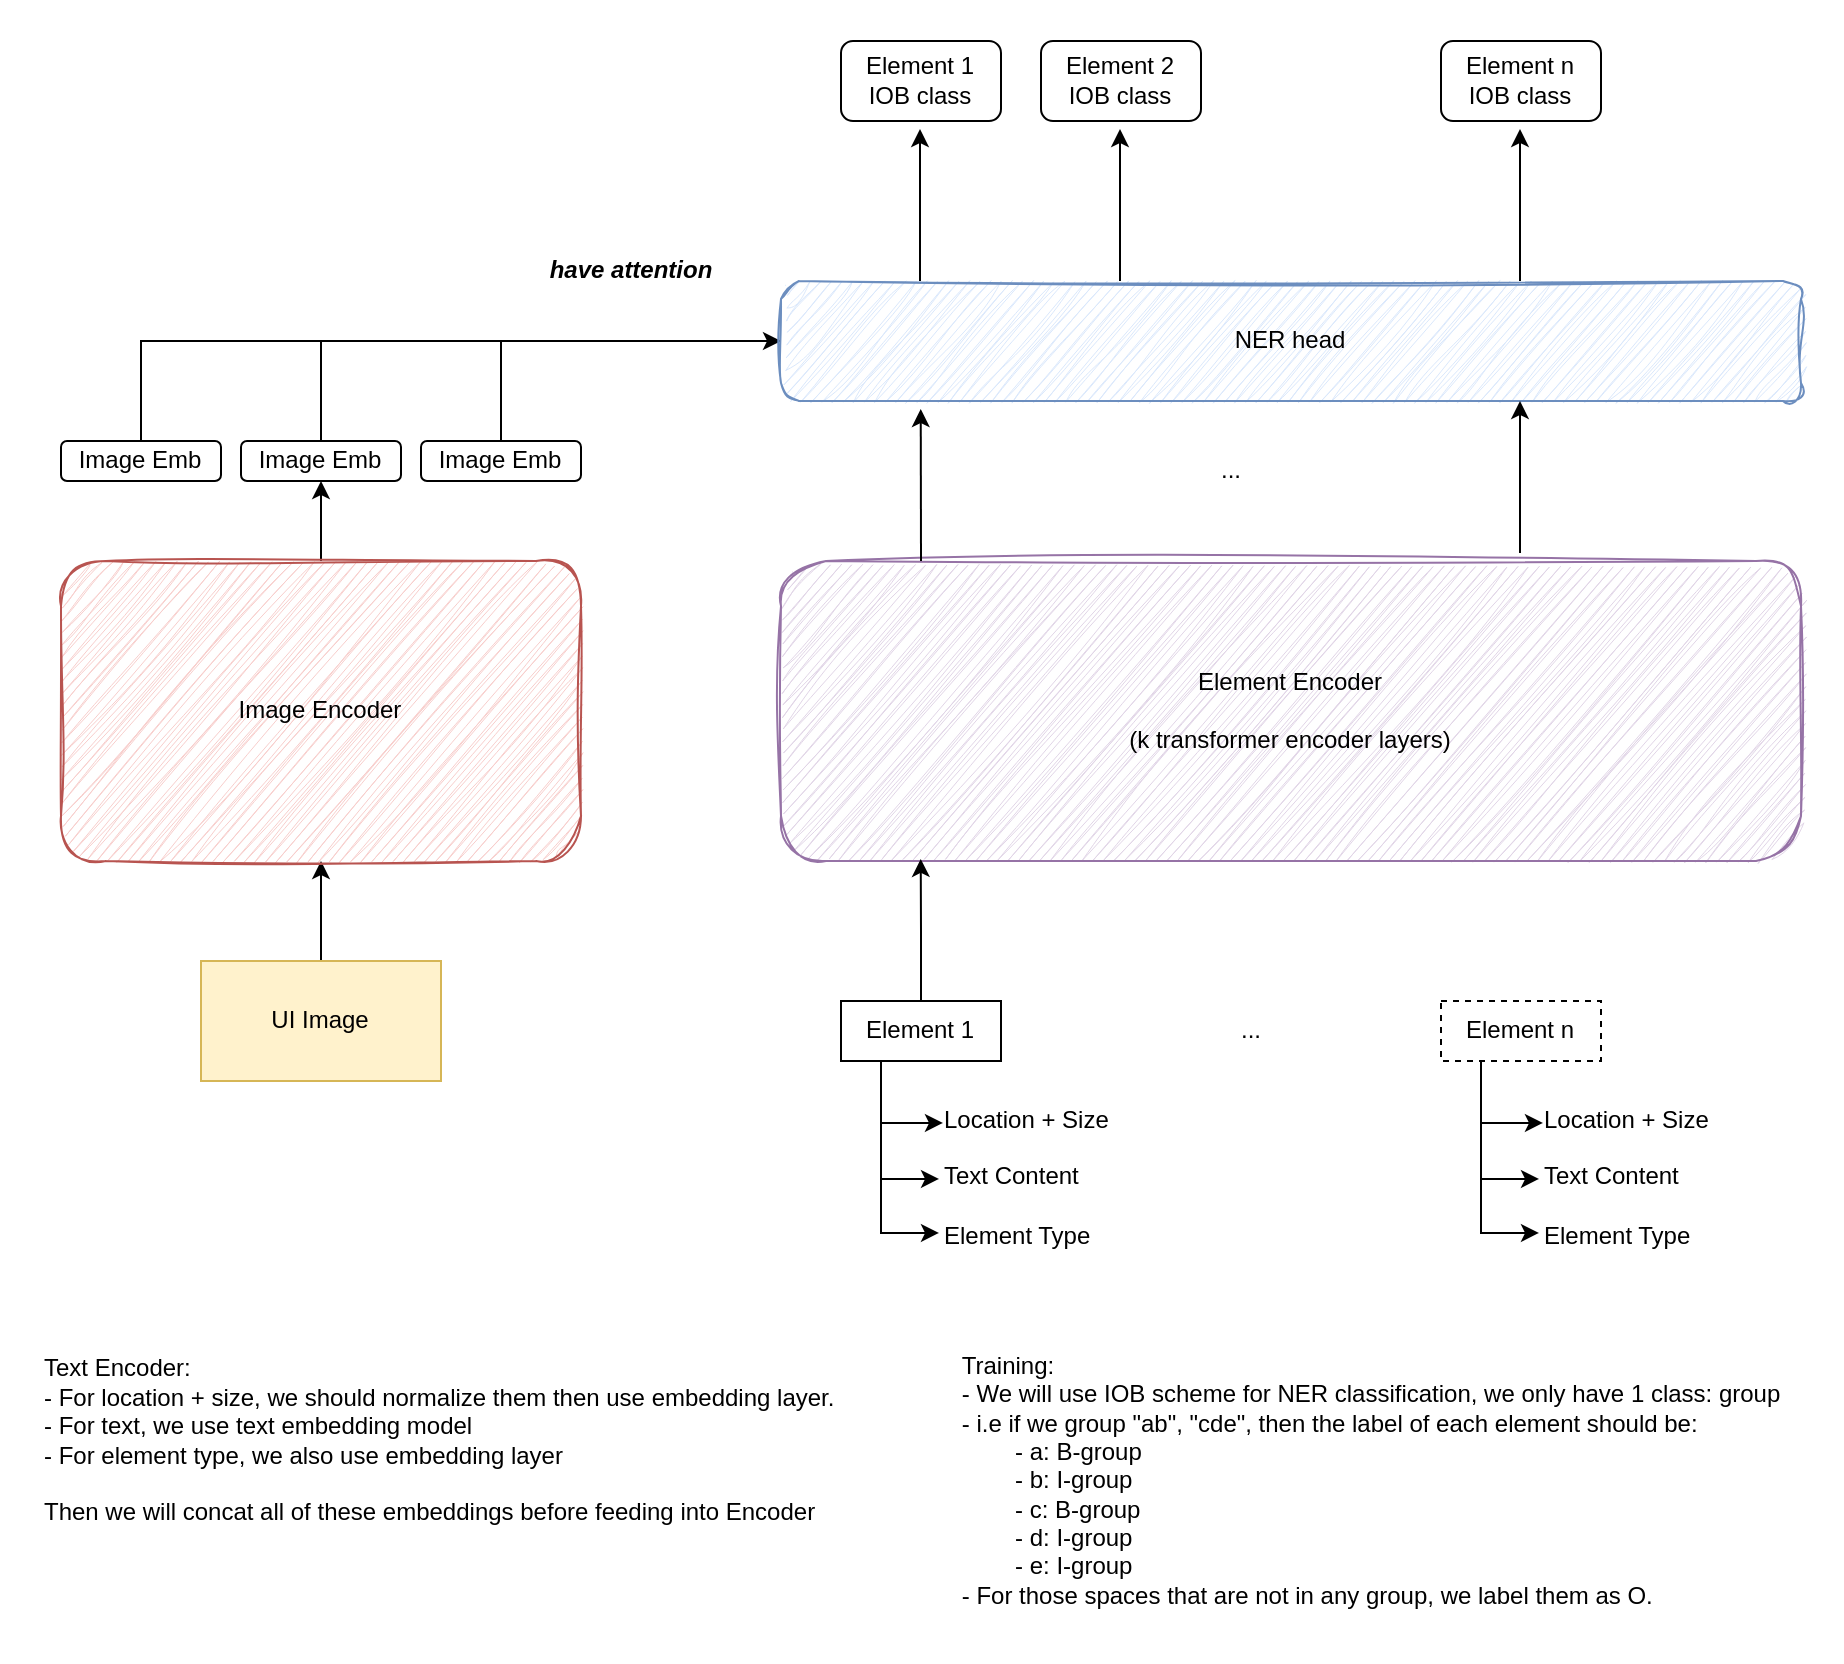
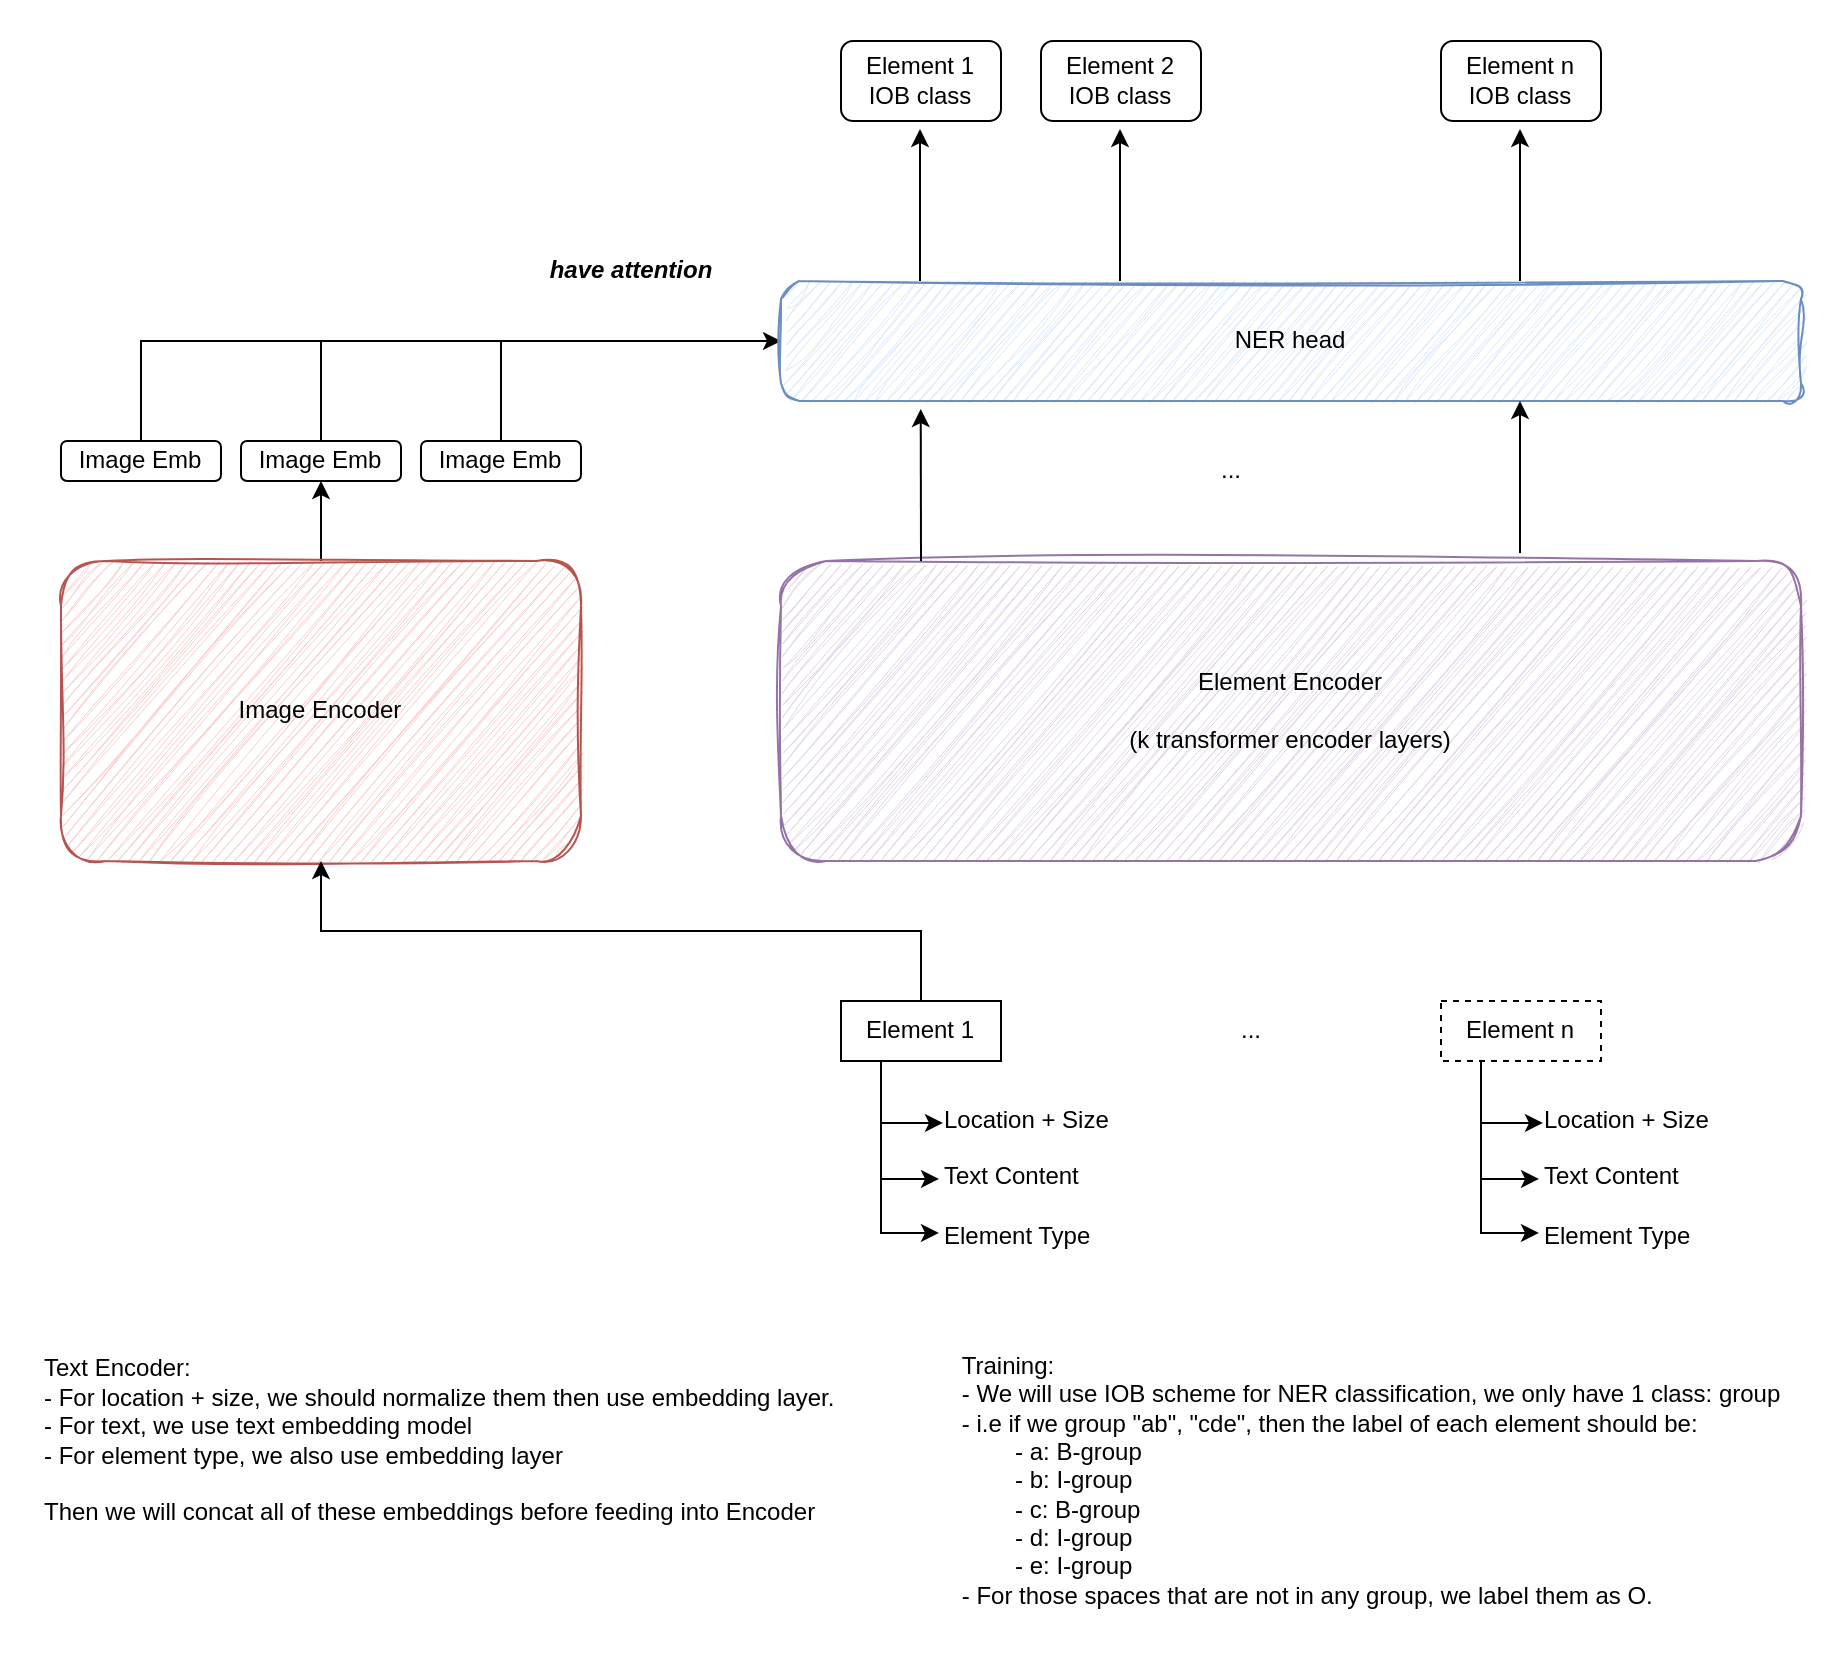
  <mxCell id="0" />
  <mxCell id="1" parent="0" />
- <mxCell id="2" style="edgeStyle=orthogonalEdgeStyle;rounded=0;orthogonalLoop=1;jettySize=auto;html=1;exitX=0.5;exitY=0;exitDx=0;exitDy=0;" edge="1" parent="1" source="3" target="5"><mxGeometry relative="1" as="geometry" /></mxCell>
- <mxCell id="3" value="UI Image" style="whiteSpace=wrap;html=1;fillColor=#fff2cc;strokeColor=#d6b656;" vertex="1" parent="1"><mxGeometry x="100" y="480" width="120" height="60" as="geometry" /></mxCell>
  <mxCell id="4" style="edgeStyle=orthogonalEdgeStyle;rounded=0;orthogonalLoop=1;jettySize=auto;html=1;exitX=0.5;exitY=0;exitDx=0;exitDy=0;entryX=0.5;entryY=1;entryDx=0;entryDy=0;" edge="1" parent="1" source="5" target="7"><mxGeometry relative="1" as="geometry" /></mxCell>
  <mxCell id="5" value="Image Encoder" style="rounded=1;whiteSpace=wrap;html=1;sketch=1;curveFitting=1;jiggle=2;glass=0;fillColor=#f8cecc;strokeColor=#b85450;" vertex="1" parent="1"><mxGeometry x="30" y="280" width="260" height="150" as="geometry" /></mxCell>
  <mxCell id="6" value="Image Emb" style="rounded=1;whiteSpace=wrap;html=1;" vertex="1" parent="1"><mxGeometry x="30" y="220" width="80" height="20" as="geometry" /></mxCell>
  <mxCell id="7" value="Image Emb" style="rounded=1;whiteSpace=wrap;html=1;" vertex="1" parent="1"><mxGeometry x="120" y="220" width="80" height="20" as="geometry" /></mxCell>
  <mxCell id="8" value="Image Emb" style="rounded=1;whiteSpace=wrap;html=1;" vertex="1" parent="1"><mxGeometry x="210" y="220" width="80" height="20" as="geometry" /></mxCell>
  <mxCell id="9" style="edgeStyle=orthogonalEdgeStyle;rounded=0;orthogonalLoop=1;jettySize=auto;html=1;exitX=0;exitY=0.5;exitDx=0;exitDy=0;entryX=0.5;entryY=0;entryDx=0;entryDy=0;startArrow=none;startFill=0;endArrow=none;endFill=0;" edge="1" parent="1" source="12" target="7"><mxGeometry relative="1" as="geometry" /></mxCell>
  <mxCell id="10" style="edgeStyle=orthogonalEdgeStyle;rounded=0;orthogonalLoop=1;jettySize=auto;html=1;exitX=0;exitY=0.5;exitDx=0;exitDy=0;entryX=0.5;entryY=0;entryDx=0;entryDy=0;endArrow=none;endFill=0;" edge="1" parent="1" source="12" target="8"><mxGeometry relative="1" as="geometry" /></mxCell>
  <mxCell id="11" style="edgeStyle=orthogonalEdgeStyle;rounded=0;orthogonalLoop=1;jettySize=auto;html=1;exitX=0;exitY=0.5;exitDx=0;exitDy=0;entryX=0.5;entryY=0;entryDx=0;entryDy=0;endArrow=none;endFill=0;startArrow=classic;startFill=1;" edge="1" parent="1" source="12" target="6"><mxGeometry relative="1" as="geometry" /></mxCell>
  <mxCell id="12" value="NER head" style="rounded=1;whiteSpace=wrap;html=1;fillColor=#dae8fc;strokeColor=#6c8ebf;sketch=1;curveFitting=1;jiggle=2;" vertex="1" parent="1"><mxGeometry x="390" y="140" width="510" height="60" as="geometry" /></mxCell>
  <mxCell id="13" value="Element Encoder&lt;br&gt;&lt;br&gt;(k transformer encoder layers)" style="rounded=1;whiteSpace=wrap;html=1;sketch=1;curveFitting=1;jiggle=2;glass=0;fillColor=#e1d5e7;strokeColor=#9673a6;" vertex="1" parent="1"><mxGeometry x="390" y="280" width="510" height="150" as="geometry" /></mxCell>
  <mxCell id="14" style="edgeStyle=orthogonalEdgeStyle;rounded=0;orthogonalLoop=1;jettySize=auto;html=1;exitX=0.25;exitY=1;exitDx=0;exitDy=0;entryX=-0.011;entryY=0.533;entryDx=0;entryDy=0;entryPerimeter=0;" edge="1" parent="1" source="15" target="17"><mxGeometry relative="1" as="geometry"><mxPoint x="440" y="595" as="targetPoint" /><Array as="points"><mxPoint x="440" y="589" /></Array></mxGeometry></mxCell>
  <mxCell id="15" value="Element 1" style="whiteSpace=wrap;html=1;" vertex="1" parent="1"><mxGeometry x="420" y="500" width="80" height="30" as="geometry" /></mxCell>
  <mxCell id="16" value="Location + Size" style="text;html=1;align=left;verticalAlign=middle;resizable=0;points=[];autosize=1;strokeColor=none;fillColor=none;" vertex="1" parent="1"><mxGeometry x="470" y="545" width="110" height="30" as="geometry" /></mxCell>
  <mxCell id="17" value="Text Content" style="text;html=1;align=left;verticalAlign=middle;resizable=0;points=[];autosize=1;strokeColor=none;fillColor=none;" vertex="1" parent="1"><mxGeometry x="470" y="573" width="90" height="30" as="geometry" /></mxCell>
  <mxCell id="18" value="Element Type" style="text;html=1;align=left;verticalAlign=middle;resizable=0;points=[];autosize=1;strokeColor=none;fillColor=none;" vertex="1" parent="1"><mxGeometry x="470" y="603" width="100" height="30" as="geometry" /></mxCell>
  <mxCell id="19" style="edgeStyle=orthogonalEdgeStyle;rounded=0;orthogonalLoop=1;jettySize=auto;html=1;exitX=0.25;exitY=1;exitDx=0;exitDy=0;entryX=0.009;entryY=0.533;entryDx=0;entryDy=0;entryPerimeter=0;" edge="1" parent="1" source="15" target="16"><mxGeometry relative="1" as="geometry" /></mxCell>
  <mxCell id="20" style="edgeStyle=orthogonalEdgeStyle;rounded=0;orthogonalLoop=1;jettySize=auto;html=1;exitX=0.25;exitY=1;exitDx=0;exitDy=0;entryX=-0.01;entryY=0.433;entryDx=0;entryDy=0;entryPerimeter=0;" edge="1" parent="1" source="15" target="18"><mxGeometry relative="1" as="geometry" /></mxCell>
- <mxCell id="21" style="edgeStyle=orthogonalEdgeStyle;rounded=0;orthogonalLoop=1;jettySize=auto;html=1;exitX=0.5;exitY=0;exitDx=0;exitDy=0;entryX=0.137;entryY=0.993;entryDx=0;entryDy=0;entryPerimeter=0;" edge="1" parent="1" source="15" target="13"><mxGeometry relative="1" as="geometry" /></mxCell>
+ <mxCell id="21" style="edgeStyle=orthogonalEdgeStyle;rounded=0;orthogonalLoop=1;jettySize=auto;html=1;exitX=0.5;exitY=0;exitDx=0;exitDy=0;" edge="1" parent="1" source="15" target="5"><mxGeometry relative="1" as="geometry" /></mxCell>
  <mxCell id="22" style="edgeStyle=orthogonalEdgeStyle;rounded=0;orthogonalLoop=1;jettySize=auto;html=1;exitX=0.25;exitY=1;exitDx=0;exitDy=0;entryX=-0.011;entryY=0.533;entryDx=0;entryDy=0;entryPerimeter=0;" edge="1" parent="1" source="23" target="25"><mxGeometry relative="1" as="geometry"><mxPoint x="740" y="595" as="targetPoint" /><Array as="points"><mxPoint x="740" y="589" /></Array></mxGeometry></mxCell>
  <mxCell id="23" value="Element n" style="whiteSpace=wrap;html=1;dashed=1;" vertex="1" parent="1"><mxGeometry x="720" y="500" width="80" height="30" as="geometry" /></mxCell>
  <mxCell id="24" value="Location + Size" style="text;html=1;align=left;verticalAlign=middle;resizable=0;points=[];autosize=1;strokeColor=none;fillColor=none;" vertex="1" parent="1"><mxGeometry x="770" y="545" width="110" height="30" as="geometry" /></mxCell>
  <mxCell id="25" value="Text Content" style="text;html=1;align=left;verticalAlign=middle;resizable=0;points=[];autosize=1;strokeColor=none;fillColor=none;" vertex="1" parent="1"><mxGeometry x="770" y="573" width="90" height="30" as="geometry" /></mxCell>
  <mxCell id="26" value="Element Type" style="text;html=1;align=left;verticalAlign=middle;resizable=0;points=[];autosize=1;strokeColor=none;fillColor=none;" vertex="1" parent="1"><mxGeometry x="770" y="603" width="100" height="30" as="geometry" /></mxCell>
  <mxCell id="27" style="edgeStyle=orthogonalEdgeStyle;rounded=0;orthogonalLoop=1;jettySize=auto;html=1;exitX=0.25;exitY=1;exitDx=0;exitDy=0;entryX=0.009;entryY=0.533;entryDx=0;entryDy=0;entryPerimeter=0;" edge="1" parent="1" source="23" target="24"><mxGeometry relative="1" as="geometry" /></mxCell>
  <mxCell id="28" style="edgeStyle=orthogonalEdgeStyle;rounded=0;orthogonalLoop=1;jettySize=auto;html=1;exitX=0.25;exitY=1;exitDx=0;exitDy=0;entryX=-0.01;entryY=0.433;entryDx=0;entryDy=0;entryPerimeter=0;" edge="1" parent="1" source="23" target="26"><mxGeometry relative="1" as="geometry" /></mxCell>
  <mxCell id="29" value="..." style="text;html=1;align=center;verticalAlign=middle;resizable=0;points=[];autosize=1;strokeColor=none;fillColor=none;" vertex="1" parent="1"><mxGeometry x="610" y="500" width="30" height="30" as="geometry" /></mxCell>
  <mxCell id="30" value="Text Encoder:&lt;br&gt;- For location + size, we should normalize them then use embedding layer.&lt;br&gt;- For text, we use text embedding model&lt;br&gt;- For element type, we also use embedding layer&lt;br&gt;&lt;br&gt;Then we will concat all of these embeddings before feeding into Encoder" style="text;html=1;align=left;verticalAlign=middle;resizable=0;points=[];autosize=1;strokeColor=none;fillColor=none;" vertex="1" parent="1"><mxGeometry x="20" y="670" width="420" height="100" as="geometry" /></mxCell>
  <mxCell id="31" value="have attention" style="text;html=1;align=center;verticalAlign=middle;resizable=0;points=[];autosize=1;strokeColor=none;fillColor=none;fontStyle=3" vertex="1" parent="1"><mxGeometry x="260" y="120" width="110" height="30" as="geometry" /></mxCell>
  <mxCell id="32" value="" style="endArrow=classic;html=1;rounded=0;entryX=0.137;entryY=1.067;entryDx=0;entryDy=0;entryPerimeter=0;" edge="1" parent="1" target="12"><mxGeometry width="50" height="50" relative="1" as="geometry"><mxPoint x="460" y="280" as="sourcePoint" /><mxPoint x="510" y="230" as="targetPoint" /></mxGeometry></mxCell>
  <mxCell id="33" value="" style="endArrow=classic;html=1;rounded=0;entryX=0.137;entryY=1.067;entryDx=0;entryDy=0;entryPerimeter=0;" edge="1" parent="1"><mxGeometry width="50" height="50" relative="1" as="geometry"><mxPoint x="759.5" y="276" as="sourcePoint" /><mxPoint x="759.5" y="200" as="targetPoint" /></mxGeometry></mxCell>
  <mxCell id="34" value="..." style="text;html=1;align=center;verticalAlign=middle;resizable=0;points=[];autosize=1;strokeColor=none;fillColor=none;" vertex="1" parent="1"><mxGeometry x="600" y="220" width="30" height="30" as="geometry" /></mxCell>
  <mxCell id="35" value="Element 1&lt;br style=&quot;border-color: var(--border-color);&quot;&gt;&lt;span style=&quot;&quot;&gt;IOB class&lt;/span&gt;" style="rounded=1;whiteSpace=wrap;html=1;" vertex="1" parent="1"><mxGeometry x="420" y="20" width="80" height="40" as="geometry" /></mxCell>
  <mxCell id="36" value="" style="endArrow=classic;html=1;rounded=0;entryX=0.137;entryY=1.067;entryDx=0;entryDy=0;entryPerimeter=0;" edge="1" parent="1"><mxGeometry width="50" height="50" relative="1" as="geometry"><mxPoint x="459.5" y="140" as="sourcePoint" /><mxPoint x="459.5" y="64" as="targetPoint" /></mxGeometry></mxCell>
  <mxCell id="37" value="Element 2&lt;br style=&quot;border-color: var(--border-color);&quot;&gt;&lt;span style=&quot;&quot;&gt;IOB class&lt;/span&gt;" style="rounded=1;whiteSpace=wrap;html=1;" vertex="1" parent="1"><mxGeometry x="520" y="20" width="80" height="40" as="geometry" /></mxCell>
  <mxCell id="38" value="" style="endArrow=classic;html=1;rounded=0;entryX=0.137;entryY=1.067;entryDx=0;entryDy=0;entryPerimeter=0;" edge="1" parent="1"><mxGeometry width="50" height="50" relative="1" as="geometry"><mxPoint x="559.5" y="140" as="sourcePoint" /><mxPoint x="559.5" y="64" as="targetPoint" /></mxGeometry></mxCell>
  <mxCell id="39" value="Element n&lt;br style=&quot;border-color: var(--border-color);&quot;&gt;&lt;span style=&quot;&quot;&gt;IOB class&lt;/span&gt;" style="rounded=1;whiteSpace=wrap;html=1;" vertex="1" parent="1"><mxGeometry x="720" y="20" width="80" height="40" as="geometry" /></mxCell>
  <mxCell id="40" value="" style="endArrow=classic;html=1;rounded=0;entryX=0.137;entryY=1.067;entryDx=0;entryDy=0;entryPerimeter=0;" edge="1" parent="1"><mxGeometry width="50" height="50" relative="1" as="geometry"><mxPoint x="759.5" y="140" as="sourcePoint" /><mxPoint x="759.5" y="64" as="targetPoint" /></mxGeometry></mxCell>
  <mxCell id="41" value="&lt;div style=&quot;text-align: left;&quot;&gt;Training:&lt;/div&gt;&lt;span style=&quot;white-space: pre;&quot;&gt;&lt;div style=&quot;text-align: left;&quot;&gt;- &lt;span style=&quot;background-color: initial; white-space-collapse: collapse;&quot;&gt;We will use IOB scheme for NER classification, we only have 1 class: group&lt;br&gt;- i.e if we group &quot;ab&quot;, &quot;cde&quot;, then the label of each element should be:&lt;/span&gt;&lt;/div&gt;&lt;div style=&quot;text-align: left;&quot;&gt;&lt;span style=&quot;background-color: initial; white-space-collapse: collapse;&quot;&gt;&lt;span style=&quot;white-space: pre;&quot;&gt;&#09;&lt;/span&gt;- a: B-group&lt;/span&gt;&lt;/div&gt;&lt;div style=&quot;text-align: left;&quot;&gt;&lt;span style=&quot;background-color: initial; white-space-collapse: collapse;&quot;&gt;&lt;span style=&quot;white-space: pre;&quot;&gt;&#09;&lt;/span&gt;- b: I-group&lt;br&gt;&amp;nbsp; &amp;nbsp; &amp;nbsp; &amp;nbsp; - c: B-group&lt;br&gt;&amp;nbsp; &amp;nbsp; &amp;nbsp; &amp;nbsp; - d: I-group&lt;/span&gt;&lt;/div&gt;&lt;div style=&quot;text-align: left;&quot;&gt;&lt;span style=&quot;background-color: initial; white-space-collapse: collapse;&quot;&gt;&lt;span style=&quot;white-space: pre;&quot;&gt;&#09;&lt;/span&gt;- e: I-group&lt;/span&gt;&lt;/div&gt;&lt;div style=&quot;text-align: left;&quot;&gt;&lt;span style=&quot;background-color: initial; white-space-collapse: collapse;&quot;&gt;- For those spaces that are not in any group, we label them as O.&amp;nbsp;&lt;/span&gt;&lt;br&gt;&lt;/div&gt;&lt;/span&gt;" style="text;html=1;align=center;verticalAlign=middle;resizable=0;points=[];autosize=1;strokeColor=none;fillColor=none;" vertex="1" parent="1"><mxGeometry x="470" y="670" width="430" height="140" as="geometry" /></mxCell>
